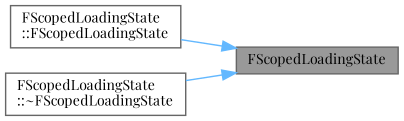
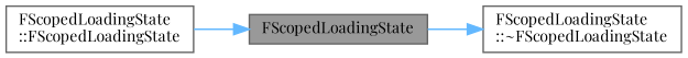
  digraph {
    fontname="Playfair Display"
    rankdir=RL
    node [color=grey40 fillcolor=white fontname="Playfair Display" fontsize=10 shape=box style=filled]
    edge [color=steelblue1 dir=back fontname="Playfair Display" fontsize=10 labelfontname=Helvetica labelfontsize=10 style=solid]
    n1 [color=gray40 fillcolor=grey60 fontcolor=black height=0.2 label=FScopedLoadingState width=0.4]
    n2 [height=0.2 label="FScopedLoadingState\l::FScopedLoadingState" width=0.4]
    n3 [height=0.2 label="FScopedLoadingState\l::~FScopedLoadingState" width=0.4]
    n1 -> n2
-   n1 -> n3
+   n3 -> n1
  }
